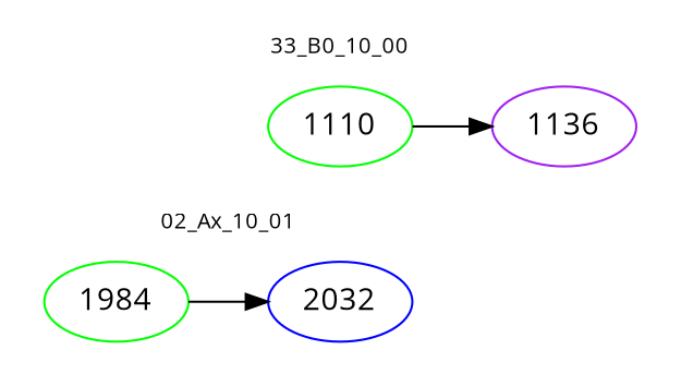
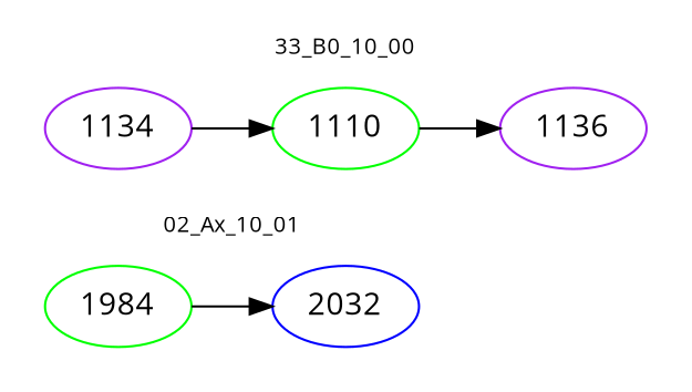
  digraph {
    fontname="Open Sans"
    rankdir=LR
    node [color=green fontname="Open Sans"]
    edge [color=black fontname="Open Sans"]
    n1 [label=1984]
    n2 [color=blue label=2032]
+   n3 [color=purple label=1134]
    n4 [label=1110]
    n5 [color=purple label=1136]
    subgraph cluster_1 {
      color=white
      fontsize=10
      label="02_Ax_10_01"
      n1
      n2
    }
    subgraph cluster_2 {
      color=white
      fontsize=10
      label="33_B0_10_00"
+     n3
      n4
      n5
    }
    n1 -> n2
+   n3 -> n4
    n4 -> n5
  }
